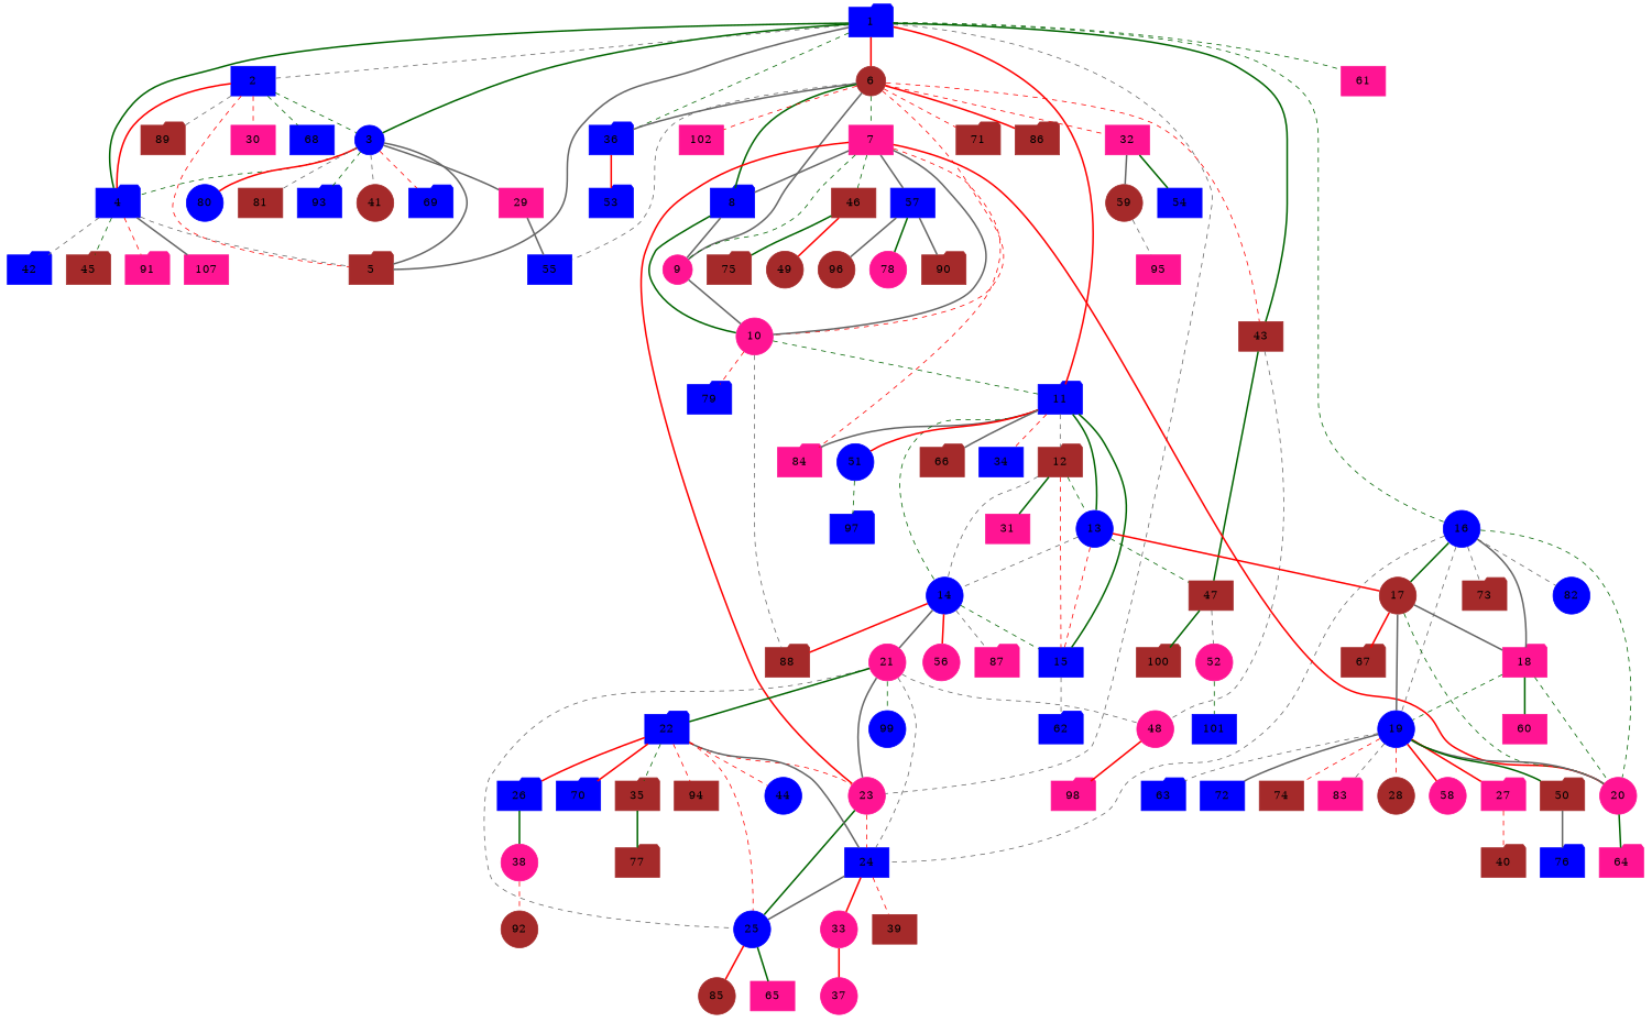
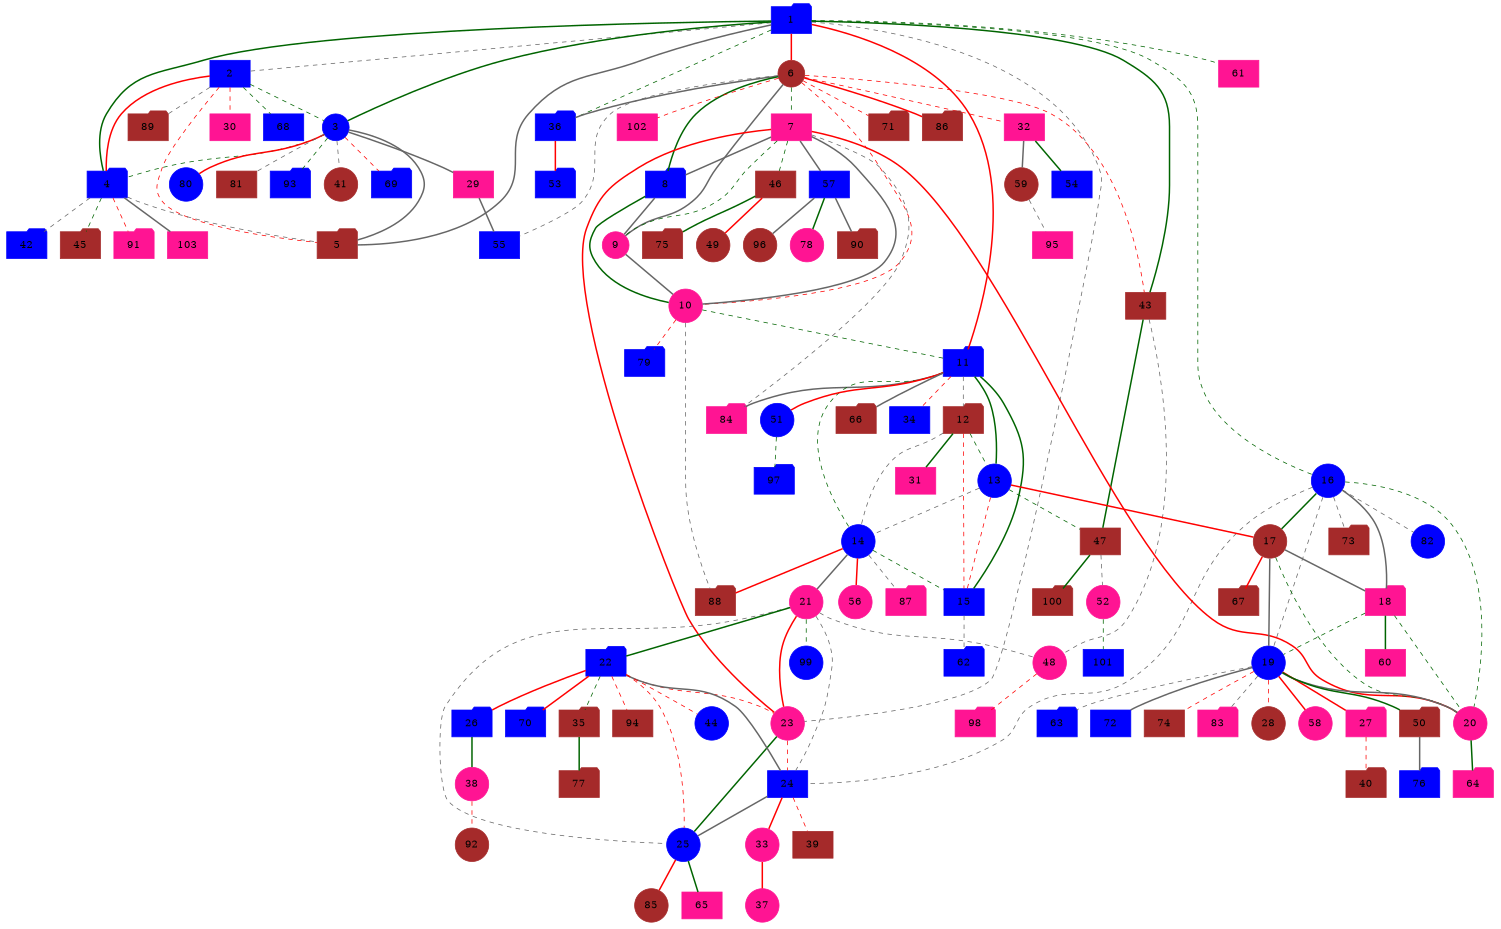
  graph {
    node [color=blue shape=folder style=filled]
    edge [color=gray40 style=dashed]
    2 [shape=box]
    1
    3 [shape=circle]
    4
    5 [color=brown]
    6 [color=brown shape=circle]
    11
    16 [shape=circle]
    23 [color=deeppink shape=circle]
    36
    43 [color=brown shape=box]
    61 [color=deeppink shape=box]
    30 [color=deeppink shape=box]
    68 [shape=box]
    89 [color=brown]
    29 [color=deeppink shape=box]
    41 [color=brown shape=circle]
    69
    80 [shape=circle]
    81 [color=brown shape=box]
    93
    42
    45 [color=brown]
    91 [color=deeppink]
-   103 [color=deeppink shape=box label=107]
+   103 [color=deeppink shape=box]
    7 [color=deeppink shape=box]
    8
    9 [color=deeppink shape=circle]
    10 [color=deeppink shape=circle]
    32 [color=deeppink shape=box]
    55 [shape=box]
    71 [color=brown]
    86 [color=brown]
    102 [color=deeppink shape=box]
    84 [color=deeppink]
    12 [color=brown]
    13 [shape=circle]
    14 [shape=circle]
    15 [shape=box]
    34 [shape=box]
    51 [shape=circle]
    66 [color=brown]
    20 [color=deeppink shape=circle]
    17 [color=brown shape=circle]
    18 [color=deeppink]
    19 [shape=circle]
    24 [shape=box]
    73 [color=brown]
    82 [shape=circle]
    25 [shape=circle]
    53
    47 [color=brown shape=box]
    48 [color=deeppink shape=circle]
    46 [color=brown shape=box]
    57 [shape=box]
    79
    88 [color=brown]
    54 [shape=box]
    59 [color=brown shape=circle]
    64 [color=deeppink]
    49 [color=brown shape=circle]
    75 [color=brown]
    78 [color=deeppink shape=circle]
    90 [color=brown]
    96 [color=brown shape=circle]
    31 [color=deeppink shape=box]
    21 [color=deeppink shape=circle]
    56 [color=deeppink shape=circle]
    87 [color=deeppink]
    62
    97
    67 [color=brown]
    52 [color=deeppink shape=circle]
    100 [color=brown]
    22
    99 [shape=circle]
    60 [color=deeppink shape=box]
    27 [color=deeppink]
    28 [color=brown shape=circle]
    50 [color=brown]
    58 [color=deeppink shape=circle]
    63
    72 [shape=box]
    74 [color=brown shape=box]
    83 [color=deeppink]
    33 [color=deeppink shape=circle]
    39 [color=brown shape=box]
    40 [color=brown]
    76
    26
    35 [color=brown]
    44 [shape=circle]
    70
    94 [color=brown shape=box]
    65 [color=deeppink shape=box]
    85 [color=brown shape=circle]
    98 [color=deeppink]
    38 [color=deeppink shape=circle]
    77 [color=brown]
    37 [color=deeppink shape=circle]
    92 [color=brown shape=circle]
    95 [color=deeppink shape=box]
    101 [shape=box]
    2 -- 3 [color=darkgreen]
    2 -- 4 [color=red style=bold]
    2 -- 5 [color=red]
    2 -- 30 [color=red]
    2 -- 68 [color=darkgreen]
    2 -- 89
    1 -- 2
    1 -- 3 [color=darkgreen style=bold]
    1 -- 4 [color=darkgreen style=bold]
    1 -- 5 [style=bold]
    1 -- 6 [color=red style=bold]
    1 -- 11 [color=red style=bold]
    1 -- 16 [color=darkgreen]
    1 -- 23
    1 -- 36 [color=darkgreen]
    1 -- 43 [color=darkgreen style=bold]
    1 -- 61 [color=darkgreen]
    3 -- 4 [color=darkgreen]
    3 -- 5 [style=bold]
    3 -- 29 [style=bold]
    3 -- 41
    3 -- 69 [color=red]
    3 -- 80 [color=red style=bold]
    3 -- 81
    3 -- 93 [color=darkgreen]
    4 -- 5
    4 -- 42
    4 -- 45 [color=darkgreen]
    4 -- 91 [color=red]
    4 -- 103 [style=bold]
    6 -- 36 [style=bold]
    6 -- 43 [color=red]
    6 -- 7 [color=darkgreen]
    6 -- 8 [color=darkgreen style=bold]
    6 -- 9 [style=bold]
    6 -- 10 [color=red]
    6 -- 32 [color=red]
    6 -- 55
    6 -- 71 [color=red]
    6 -- 86 [color=red style=bold]
    6 -- 102 [color=red]
    11 -- 84 [style=bold]
    11 -- 12
    11 -- 13 [color=darkgreen style=bold]
    11 -- 14 [color=darkgreen]
    11 -- 15 [color=darkgreen style=bold]
    11 -- 34 [color=red]
    11 -- 51 [color=red style=bold]
    11 -- 66 [style=bold]
    16 -- 20 [color=darkgreen]
    16 -- 17 [color=darkgreen style=bold]
    16 -- 18 [style=bold]
    16 -- 19
    16 -- 24
    16 -- 73
    16 -- 82
    23 -- 24 [color=red]
    23 -- 25 [color=darkgreen style=bold]
    36 -- 53 [color=red style=bold]
    43 -- 47 [color=darkgreen style=bold]
    43 -- 48
    29 -- 55 [style=bold]
    7 -- 23 [color=red style=bold]
    7 -- 8 [style=bold]
    7 -- 9 [color=darkgreen]
    7 -- 10 [style=bold]
-   7 -- 84 [color=red]
+   7 -- 84
    7 -- 20 [color=red style=bold]
    7 -- 46 [color=darkgreen]
    7 -- 57 [style=bold]
    8 -- 9 [style=bold]
    8 -- 10 [color=darkgreen style=bold]
    9 -- 10 [style=bold]
    10 -- 11 [color=darkgreen]
    10 -- 79 [color=red]
    10 -- 88
    32 -- 54 [color=darkgreen style=bold]
    32 -- 59 [style=bold]
    12 -- 13 [color=darkgreen]
    12 -- 14
    12 -- 15 [color=red]
    12 -- 31 [color=darkgreen style=bold]
    13 -- 14
    13 -- 15 [color=red]
    13 -- 17 [color=red style=bold]
    13 -- 47 [color=darkgreen]
    14 -- 15 [color=darkgreen]
    14 -- 88 [color=red style=bold]
    14 -- 21 [style=bold]
    14 -- 56 [color=red style=bold]
    14 -- 87
    15 -- 62
    51 -- 97 [color=darkgreen]
    20 -- 64 [color=darkgreen style=bold]
    17 -- 20 [color=darkgreen]
    17 -- 18 [style=bold]
    17 -- 19 [style=bold]
    17 -- 67 [color=red style=bold]
    18 -- 20 [color=darkgreen]
    18 -- 19 [color=darkgreen]
    18 -- 60 [color=darkgreen style=bold]
    19 -- 20 [style=bold]
    19 -- 27 [color=red style=bold]
    19 -- 28 [color=red]
    19 -- 50 [color=darkgreen style=bold]
    19 -- 58 [color=red style=bold]
    19 -- 63
    19 -- 72 [style=bold]
    19 -- 74 [color=red]
    19 -- 83
    24 -- 25 [style=bold]
    24 -- 33 [color=red style=bold]
    24 -- 39 [color=red]
    25 -- 65 [color=darkgreen style=bold]
    25 -- 85 [color=red style=bold]
    47 -- 52
    47 -- 100 [color=darkgreen style=bold]
-   48 -- 98 [color=red style=bold]
+   48 -- 98 [color=red]
    46 -- 49 [color=red style=bold]
    46 -- 75 [color=darkgreen style=bold]
    57 -- 78 [color=darkgreen style=bold]
    57 -- 90 [style=bold]
    57 -- 96 [style=bold]
    59 -- 95
-   21 -- 23 [style=bold]
+   21 -- 23 [color=red style=bold]
    21 -- 24
    21 -- 25
    21 -- 48
    21 -- 22 [color=darkgreen style=bold]
    21 -- 99 [color=darkgreen]
    52 -- 101 [color=darkgreen]
    22 -- 23 [color=red]
    22 -- 24 [style=bold]
    22 -- 25 [color=red]
    22 -- 26 [color=red style=bold]
    22 -- 35 [color=darkgreen]
    22 -- 44 [color=red]
    22 -- 70 [color=red style=bold]
    22 -- 94 [color=red]
    27 -- 40 [color=red]
    50 -- 76 [style=bold]
    33 -- 37 [color=red style=bold]
    26 -- 38 [color=darkgreen style=bold]
    35 -- 77 [color=darkgreen style=bold]
    38 -- 92 [color=red]
  }
